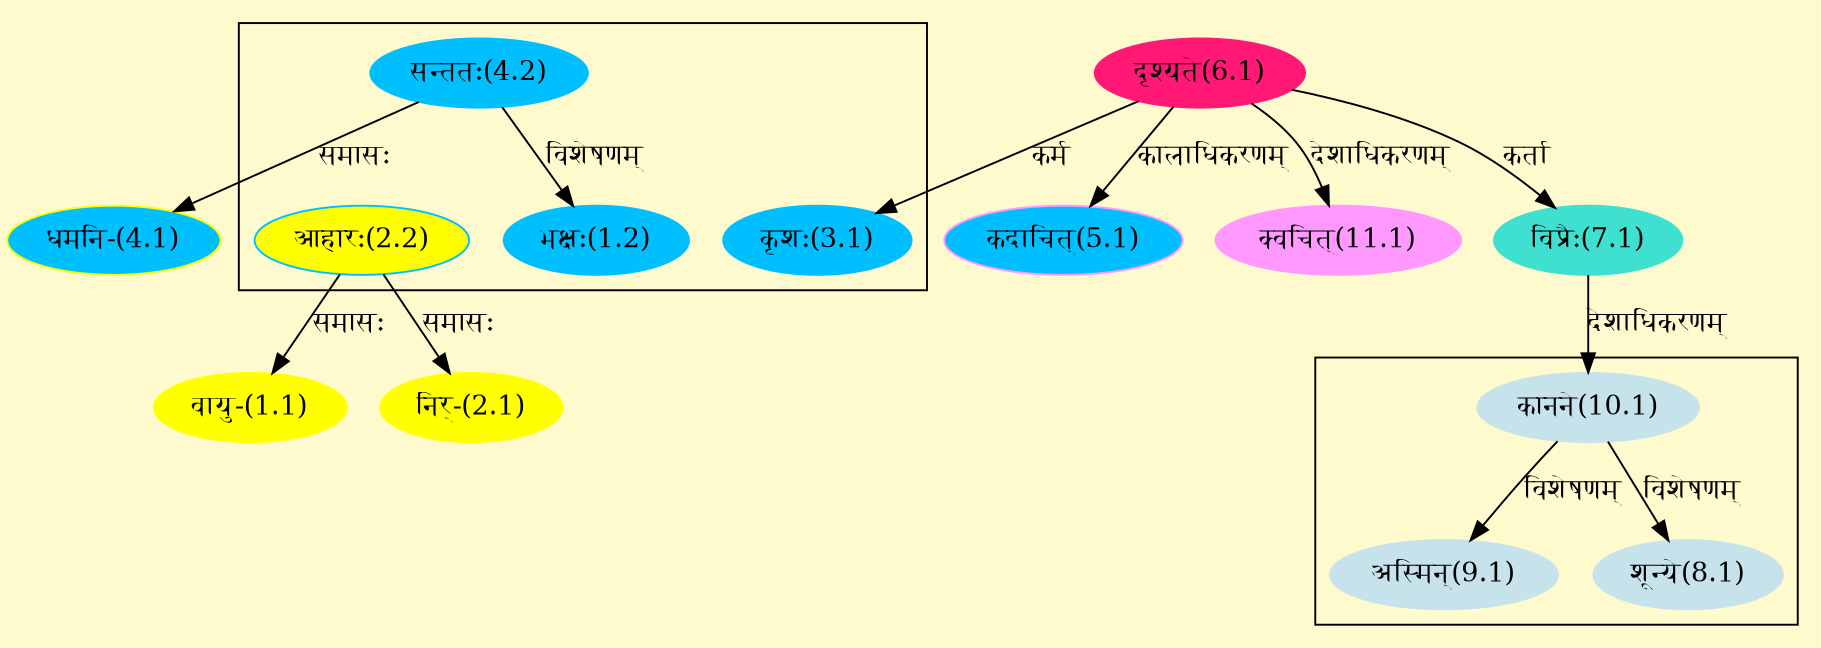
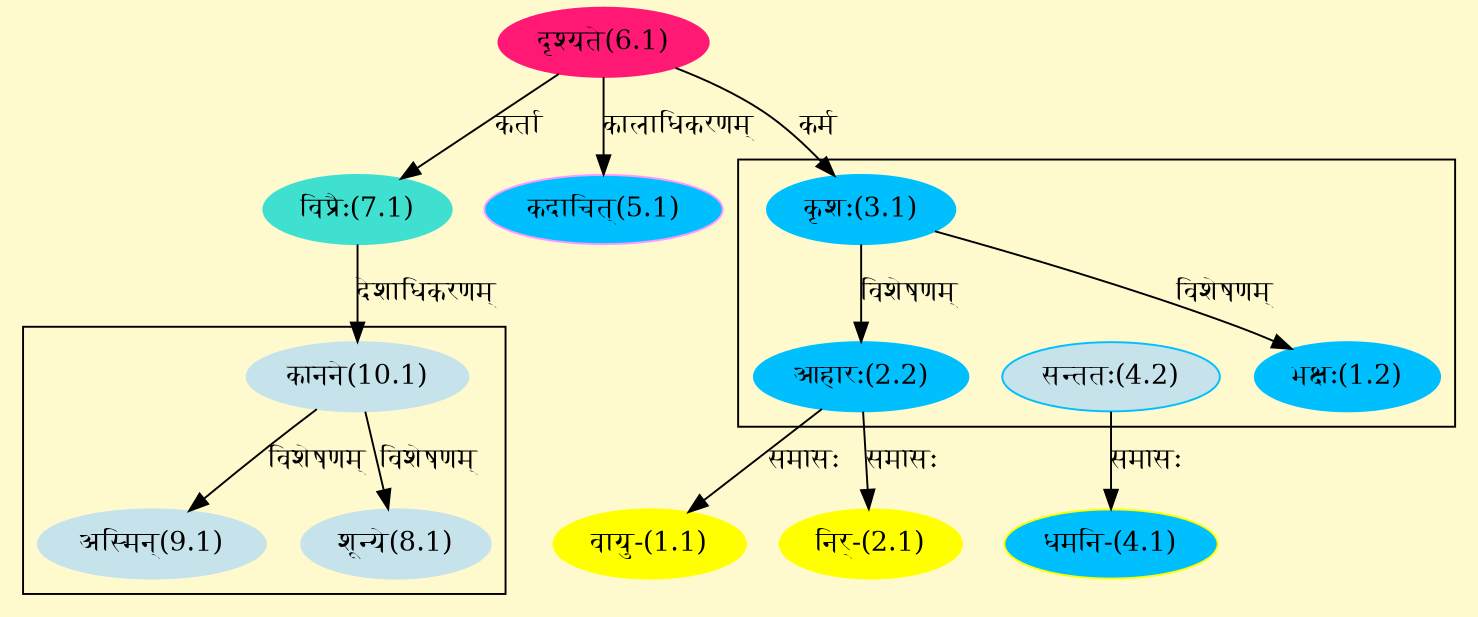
  digraph {
    bgcolor=lemonchiffon1
    compound=true
    rankdir=BT
    node [color="#00BFFF" style=filled]
    edge [dir=back]
    n1 [label="भक्षः(1.2)"]
    n2 [label="कृशः(3.1)"]
-   n3 [label="आहारः(2.2)" fillcolor="#FFFF00"]
-   n4 [label="सन्ततः(4.2)"]
+   n3 [label="आहारः(2.2)"]
+   n4 [label="सन्ततः(4.2)" fillcolor="#C6E2EB"]
    n5 [color="#C6E2EB" label="शून्ये(8.1)"]
    n6 [color="#C6E2EB" label="कानने(10.1)"]
    n7 [color="#C6E2EB" label="अस्मिन्(9.1)"]
    n8 [color="#FF1975" label="दृश्यते(6.1)"]
    n9 [color="#40E0D0" label="विप्रैः(7.1)"]
    n10 [color="#FFFF00" label="वायु-(1.1)"]
    n11 [color="#FFFF00" label="निर्-(2.1)"]
    n12 [color="#FFFF00" fillcolor="#00BFFF" label="धमनि-(4.1)"]
    n13 [color="#FF99FF" fillcolor="#00BFFF" label="कदाचित्(5.1)"]
-   n14 [color="#FF99FF" label="क्वचित्(11.1)"]
    subgraph cluster_1 {
      n1
      n2
      n3
      n4
    }
    subgraph cluster_2 {
      n5
      n6
      n7
    }
-   n1 -> n4 [label="विशेषणम्"]
+   n1 -> n2 [label="विशेषणम्"]
    n2 -> n8 [label="कर्म"]
+   n3 -> n2 [label="विशेषणम्"]
    n5 -> n6 [label="विशेषणम्"]
    n6 -> n9 [label="देशाधिकरणम्"]
    n7 -> n6 [label="विशेषणम्"]
    n9 -> n8 [label="कर्ता"]
    n10 -> n3 [label="समासः"]
    n11 -> n3 [label="समासः"]
    n12 -> n4 [label="समासः"]
    n13 -> n8 [label="कालाधिकरणम्"]
-   n14 -> n8 [label="देशाधिकरणम्"]
  }
